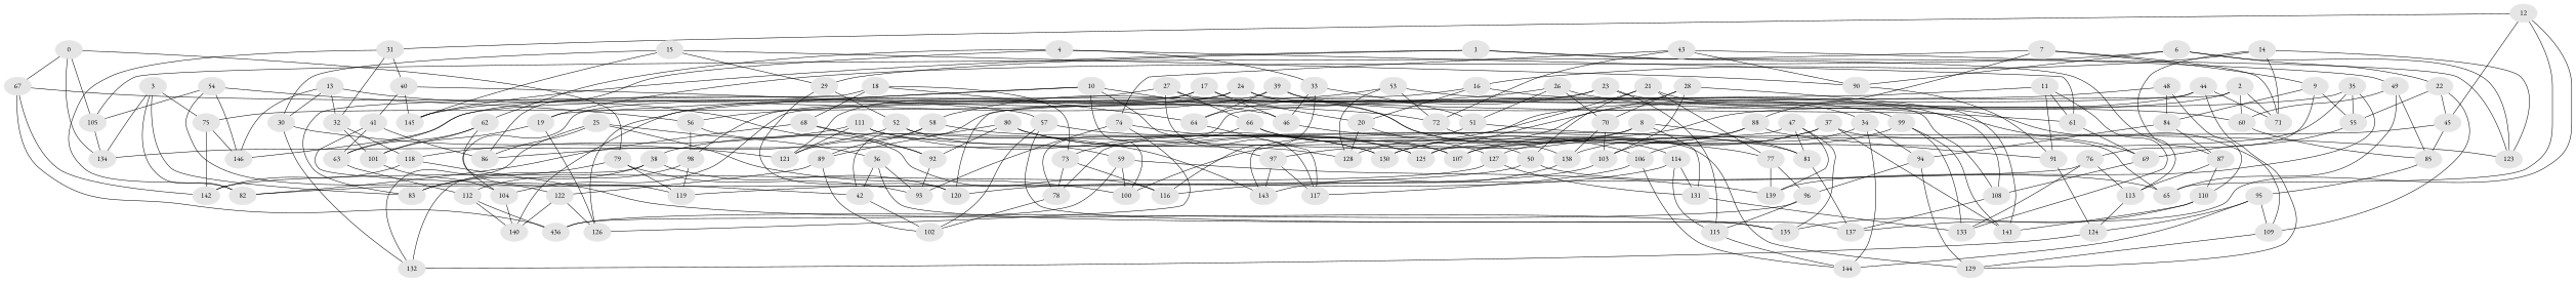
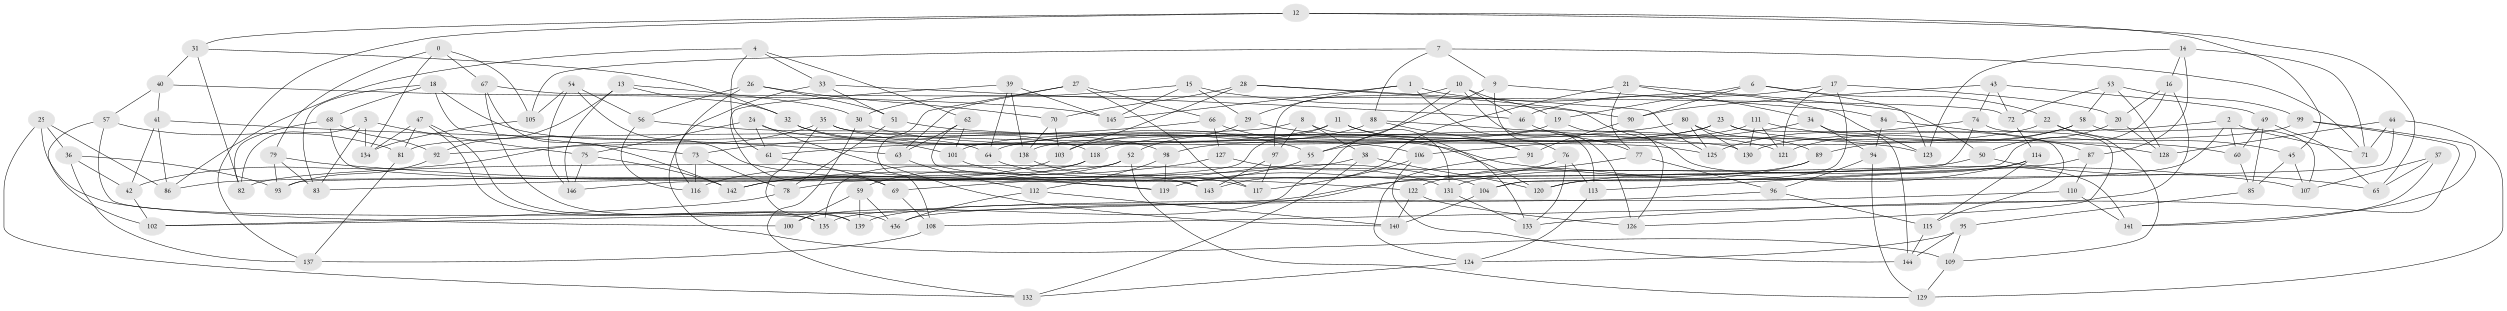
  graph {
    fontname="EB Garamond"
    node [color=gray90 fontname="EB Garamond" style=filled]
    edge [fontname="EB Garamond"]
    1
    29
    113
    123
    145
    120
    52
    124
    2
    60
    71
    130
    85
    3
    75
    82
    83
    134
    146
    142
    4
    33
    61
    62
    86
    46
    51
    116
    69
    101
    63
    119
    n33 [label=0]
    67
    79
    105
    72
    n38 [label=436]
    93
    6
    19
    22
    90
    126
    55
    45
    109
    91
    7
    9
    88
    76
    84
    103
    8
    38
    81
    97
    131
    132
    137
    143
    117
    133
    87
    94
    10
    100
    77
    11
    78
    102
    12
    31
    65
    32
    40
    107
    13
    30
    92
    121
    118
    14
    16
    20
    108
    110
    15
    50
    128
    17
    104
    140
    18
    64
    68
    73
    21
    34
    106
    144
    139
    96
    129
    23
    98
    115
    112
    24
    25
    36
    42
    26
    56
    70
    138
    27
    66
    127
    28
    125
    141
    59
    41
    57
    135
    35
    37
    39
    43
    49
    74
    114
    44
    95
    47
-   48
    53
    58
    99
    89
    54
    122
    80
    111
    1 -- 29
    1 -- 113
    1 -- 123
    1 -- 145
    29 -- 120
    29 -- 52
    113 -- 124
    52 -- 86
    52 -- 129
    52 -- 59
    124 -- 132
    2 -- 120
    2 -- 60
    2 -- 71
    2 -- 130
    60 -- 85
    85 -- 95
    3 -- 75
    3 -- 82
    3 -- 83
    3 -- 134
    75 -- 146
    75 -- 142
    4 -- 33
    4 -- 61
    4 -- 62
    4 -- 86
    33 -- 46
    33 -- 51
    33 -- 116
    61 -- 69
    62 -- 101
    62 -- 63
    62 -- 119
    46 -- 77
    51 -- 123
    51 -- 78
    69 -- 108
    101 -- 104
    63 -- 112
    n33 -- 134
    n33 -- 67
    n33 -- 79
    n33 -- 105
    67 -- 142
    67 -- 72
    67 -- n38
    79 -- 83
    79 -- 119
    79 -- 93
    105 -- 134
    72 -- 114
    6 -- 123
    6 -- 19
    6 -- 22
    6 -- 90
    19 -- 101
    19 -- 126
    22 -- 55
    22 -- 45
    22 -- 109
    90 -- 91
    55 -- 69
    45 -- 85
    45 -- 107
    109 -- 129
    91 -- 124
    7 -- 71
    7 -- 105
    7 -- 9
    7 -- 88
    9 -- 55
    9 -- 76
    9 -- 84
    88 -- 130
    88 -- 91
    88 -- 103
    76 -- 113
    76 -- 119
    76 -- 133
    84 -- 87
    84 -- 94
    103 -- 116
    8 -- 38
    8 -- 81
    8 -- 97
    8 -- 131
    38 -- 120
    38 -- 83
    38 -- 132
    81 -- 137
    97 -- 143
    97 -- 117
    131 -- 133
    87 -- 113
    87 -- 110
    94 -- 96
    94 -- 129
    10 -- 46
    10 -- 19
    10 -- 126
    10 -- 97
    10 -- 100
    77 -- 139
    77 -- 96
    11 -- 61
    11 -- 91
    11 -- 133
    11 -- 78
    78 -- 102
    12 -- 45
    12 -- 137
    12 -- 31
    12 -- 65
    31 -- 82
    31 -- 32
    31 -- 40
    32 -- 101
    32 -- 118
    40 -- 145
    40 -- 41
    40 -- 57
    13 -- 146
    13 -- 32
    13 -- 30
    13 -- 92
    30 -- 132
    30 -- 121
    92 -- 93
    118 -- 142
    118 -- 135
    14 -- 123
    14 -- 71
    14 -- 87
    14 -- 16
    16 -- 146
    16 -- 20
    16 -- 108
    20 -- 50
    20 -- 128
    108 -- 137
    110 -- 141
    110 -- 135
    15 -- 29
    15 -- 145
    15 -- 90
    15 -- 30
    50 -- 82
    50 -- 65
    17 -- 46
    17 -- 121
    17 -- 20
    17 -- 104
    104 -- 140
    18 -- 83
    18 -- 64
    18 -- 68
    18 -- 73
    64 -- 117
    68 -- 82
    68 -- 143
    68 -- 92
    73 -- 116
    73 -- 78
    21 -- 143
    21 -- 77
    21 -- 50
    21 -- 34
    34 -- 94
    34 -- 106
    34 -- 144
    106 -- 117
    106 -- 144
    96 -- n38
    96 -- 115
    23 -- 60
    23 -- 64
    23 -- 98
    23 -- 115
    98 -- 119
    98 -- 112
    115 -- 144
    112 -- n38
    112 -- 140
    24 -- 75
    24 -- 61
    24 -- 140
    24 -- 106
    25 -- 86
    25 -- 132
    25 -- 100
    25 -- 36
    36 -- 93
    36 -- 137
    36 -- 42
    42 -- 102
    26 -- 51
    26 -- 109
    26 -- 56
    26 -- 70
    56 -- 116
    56 -- 98
    70 -- 103
    70 -- 138
    138 -- 143
    27 -- 63
    27 -- 117
    27 -- 108
    27 -- 66
    66 -- 107
    66 -- 73
    66 -- 127
    127 -- 142
    127 -- 131
    28 -- 103
    28 -- 70
    28 -- 125
    28 -- 141
    59 -- n38
    59 -- 100
    59 -- 139
    41 -- 86
    41 -- 63
    41 -- 42
    57 -- 81
    57 -- 102
    57 -- 135
    35 -- 55
    35 -- 139
    35 -- 42
    35 -- 125
    37 -- 65
    37 -- 107
-   37 -- 127
    37 -- 141
    39 -- 145
    39 -- 69
    39 -- 64
    39 -- 138
    43 -- 72
    43 -- 90
    43 -- 49
    43 -- 74
    49 -- 60
    49 -- 85
    49 -- 65
    74 -- 93
    74 -- 126
    74 -- 125
    114 -- 120
    114 -- 131
    114 -- 115
    44 -- 71
    44 -- 128
    44 -- 104
    44 -- 129
    95 -- 124
    95 -- 109
    95 -- 144
    47 -- 134
    47 -- 81
    47 -- 139
    47 -- 135
-   48 -- 84
-   48 -- 100
-   48 -- 110
    53 -- 72
    53 -- 128
    53 -- 58
    53 -- 99
    58 -- 107
    58 -- 121
    58 -- 89
    99 -- 133
    99 -- 138
    99 -- 141
    89 -- 102
    89 -- 122
    54 -- 146
    54 -- 105
    54 -- 56
    54 -- 122
    122 -- 126
    122 -- 140
    80 -- 130
    80 -- 92
    80 -- 125
    80 -- 89
    111 -- 130
    111 -- 121
    111 -- 118
    111 -- 128
  }
